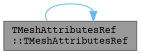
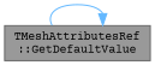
  digraph {
    rankdir=RL
    fontname="Courier Prime"
-   n1 [color=gray40 fillcolor=grey60 fontcolor=black fontname="Courier Prime" fontsize=10 height=0.2 label="TMeshAttributesRef\l::TMeshAttributesRef" shape=box style=filled width=0.4]
+   n1 [color=gray40 fillcolor=grey60 fontcolor=black fontname="Courier Prime" fontsize=10 height=0.2 label="TMeshAttributesRef\l::GetDefaultValue" shape=box style=filled width=0.4]
    n1 -> n1 [color=steelblue1 dir=back fontname="Courier Prime" fontsize=10 labelfontname=Helvetica labelfontsize=10 style=solid]
  }
